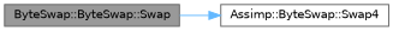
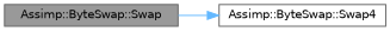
  digraph {
    rankdir=LR
    fontname="DejaVu Sans"
    node [fontname="DejaVu Sans" fontsize=10 shape=box style=filled]
-   n1 [color=gray40 fillcolor=grey60 fontcolor=black height=0.2 label="ByteSwap::ByteSwap::Swap" width=0.4]
+   n1 [color=gray40 fillcolor=grey60 fontcolor=black height=0.2 label="Assimp::ByteSwap::Swap" width=0.4]
    n2 [color=grey40 fillcolor=white height=0.2 label="Assimp::ByteSwap::Swap4" width=0.4]
    n1 -> n2 [color=steelblue1 fontname="DejaVu Sans" fontsize=10 labelfontname=Helvetica labelfontsize=10 style=solid]
  }
